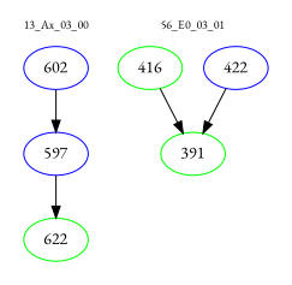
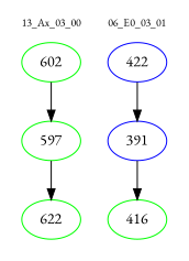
  digraph {
    fontname="EB Garamond"
    node [color=green fontname="EB Garamond"]
    edge [color=black fontname="EB Garamond"]
-   n1 [color=blue label=602]
-   n2 [color=blue label=597]
+   n1 [label=602]
+   n2 [label=597]
    n3 [label=622]
    n4 [color=blue label=422]
-   n5 [label=391]
+   n5 [color=blue label=391]
    n6 [label=416]
    subgraph cluster_1 {
      color=white
      fontsize=10
      label="13_Ax_03_00"
      n1
      n2
      n3
    }
    subgraph cluster_2 {
      color=white
      fontsize=10
-     label="56_E0_03_01"
+     label="06_E0_03_01"
      n4
      n5
      n6
    }
    n1 -> n2
    n2 -> n3
    n4 -> n5
-   n6 -> n5
+   n5 -> n6
  }
